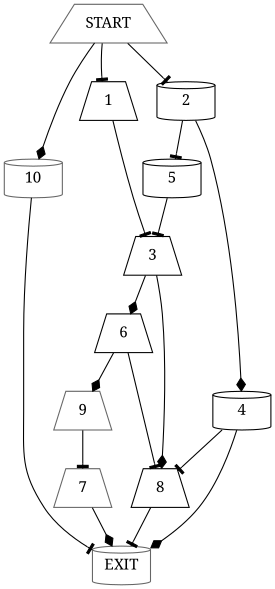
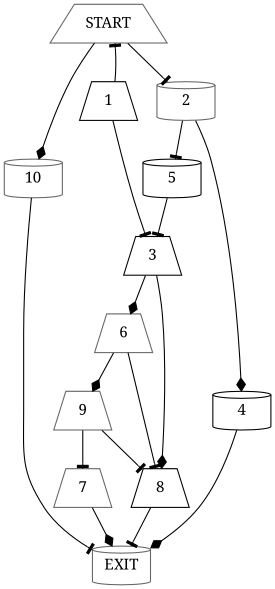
  digraph {
    fontname="Noto Serif"
    node [color=gray40 fontname="Noto Serif" shape=trapezium]
    edge [arrowhead=tee fontname="Noto Serif"]
    n1 [label=START]
    1 [color=black]
    10 [shape=cylinder]
-   2 [color=black shape=cylinder]
+   2 [shape=cylinder]
    3 [color=black]
    n6 [label=EXIT shape=cylinder]
    4 [color=black shape=cylinder]
    5 [color=black shape=cylinder]
-   6 [color=black]
+   6
    8 [color=black]
    9
    7
-   n1 -> 1
+   1 -> n1
    n1 -> 10 [arrowhead=diamond]
    n1 -> 2
    1 -> 3
    10 -> n6
    2 -> 4 [arrowhead=diamond]
    2 -> 5
    3 -> 6 [arrowhead=diamond]
    3 -> 8 [arrowhead=diamond]
    4 -> n6 [arrowhead=diamond]
    5 -> 3
    6 -> 8
    6 -> 9 [arrowhead=diamond]
    8 -> n6
-   4 -> 8
+   9 -> 8
    9 -> 7
    7 -> n6 [arrowhead=diamond]
  }
